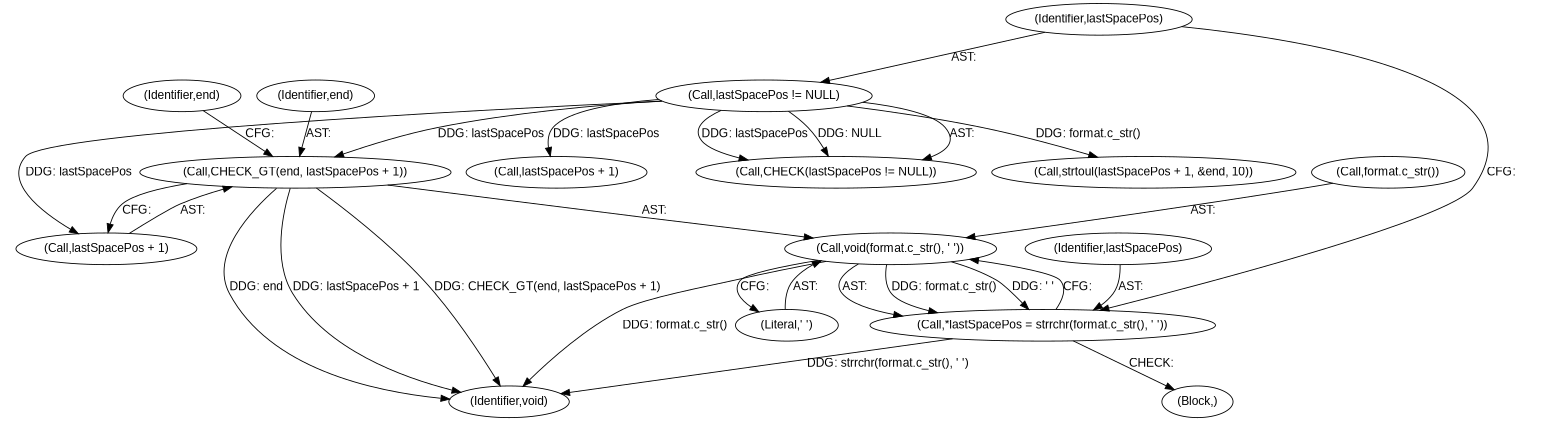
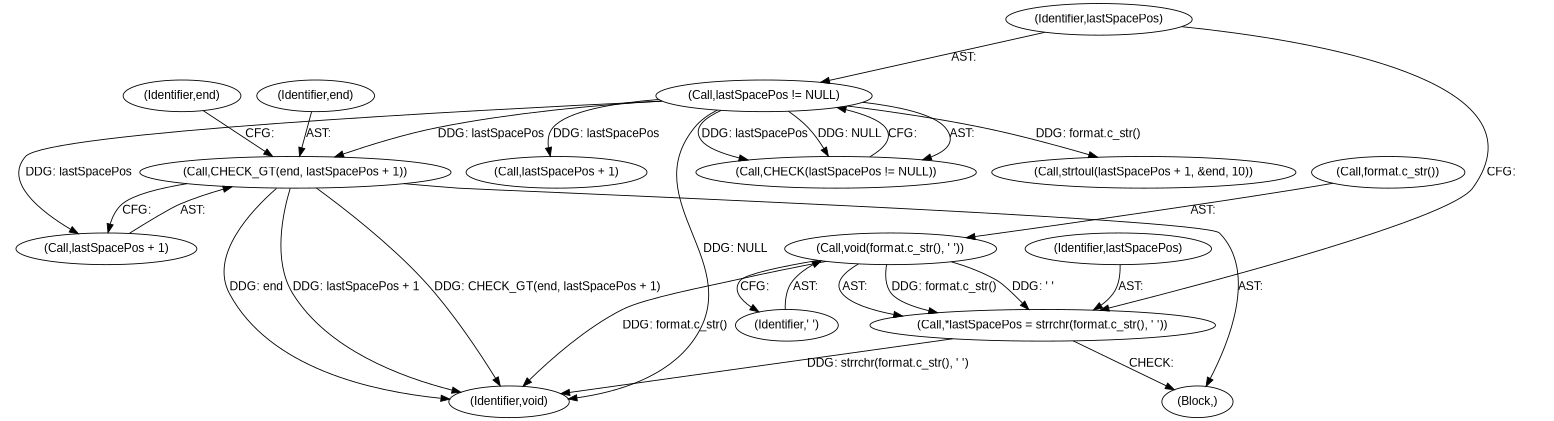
  digraph {
    fontname="Liberation Sans"
    node [fontname="Liberation Sans"]
    edge [fontname="Liberation Sans"]
    n1 [label="(Call,CHECK_GT(end, lastSpacePos + 1))"]
    n2 [label="(Call,lastSpacePos + 1)"]
    n3 [label="(Identifier,void)"]
    n4 [label="(Block,)"]
    n5 [label="(Call,lastSpacePos != NULL)"]
    n6 [label="(Call,strtoul(lastSpacePos + 1, &end, 10))"]
    n7 [label="(Call,CHECK(lastSpacePos != NULL))"]
    n8 [label="(Call,lastSpacePos + 1)"]
    n9 [label="(Call,*lastSpacePos = strrchr(format.c_str(), ' '))"]
    n10 [label="(Call,void(format.c_str(), ' '))"]
-   n11 [label="(Literal,' ')"]
+   n11 [label="(Identifier,' ')"]
    n12 [label="(Identifier,lastSpacePos)"]
    n13 [label="(Call,format.c_str())"]
    n14 [label="(Identifier,end)"]
    n15 [label="(Identifier,end)"]
    n16 [label="(Identifier,lastSpacePos)"]
    n1 -> n2 [label="CFG: "]
    n1 -> n3 [label="DDG: CHECK_GT(end, lastSpacePos + 1)"]
    n1 -> n3 [label="DDG: lastSpacePos + 1"]
    n1 -> n3 [label="DDG: end"]
-   n1 -> n10 [label="AST: "]
+   n1 -> n4 [label="AST: "]
    n2 -> n1 [label="AST: "]
    n5 -> n1 [label="DDG: lastSpacePos"]
    n5 -> n2 [label="DDG: lastSpacePos"]
+   n5 -> n3 [label="DDG: NULL"]
    n5 -> n6 [label="DDG: format.c_str()"]
    n5 -> n7 [label="AST: "]
    n5 -> n7 [label="DDG: lastSpacePos"]
    n5 -> n7 [label="DDG: NULL"]
    n5 -> n8 [label="DDG: lastSpacePos"]
+   n7 -> n5 [label="CFG: "]
    n9 -> n3 [label="DDG: strrchr(format.c_str(), ' ')"]
    n9 -> n4 [label="CHECK: "]
-   n9 -> n10 [label="CFG: "]
    n10 -> n3 [label="DDG: format.c_str()"]
    n10 -> n9 [label="AST: "]
    n10 -> n9 [label="DDG: format.c_str()"]
    n10 -> n9 [label="DDG: ' '"]
    n10 -> n11 [label="CFG: "]
    n11 -> n10 [label="AST: "]
    n12 -> n9 [label="AST: "]
    n13 -> n10 [label="AST: "]
    n14 -> n1 [label="AST: "]
    n15 -> n1 [label="CFG: "]
    n16 -> n5 [label="AST: "]
    n16 -> n9 [label="CFG: "]
  }
